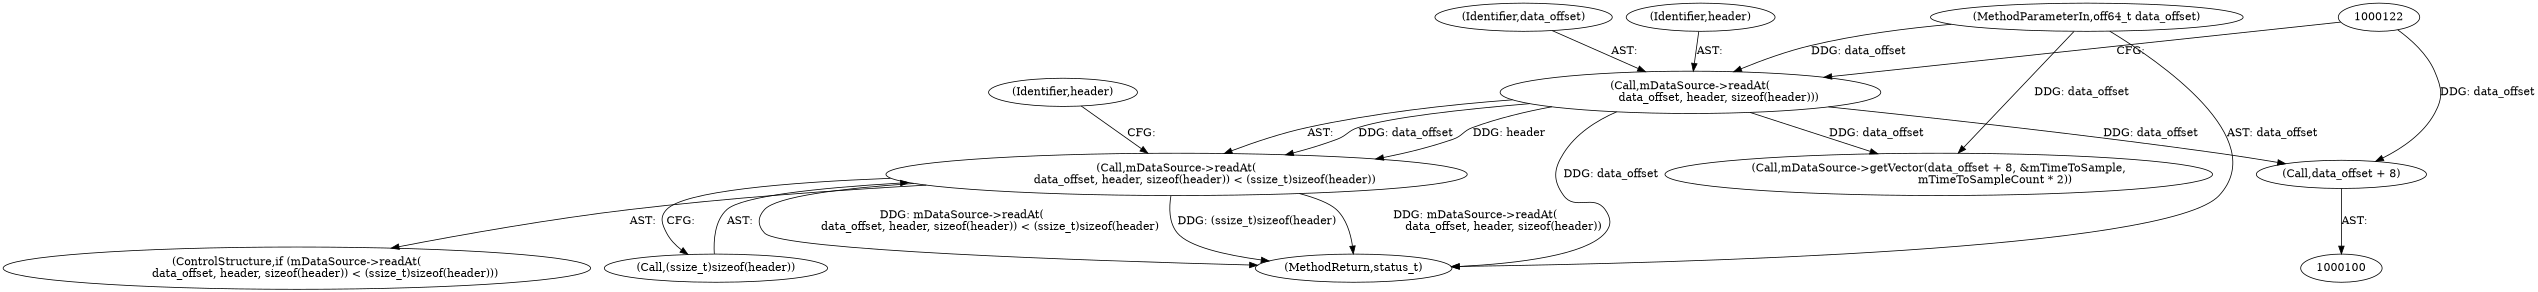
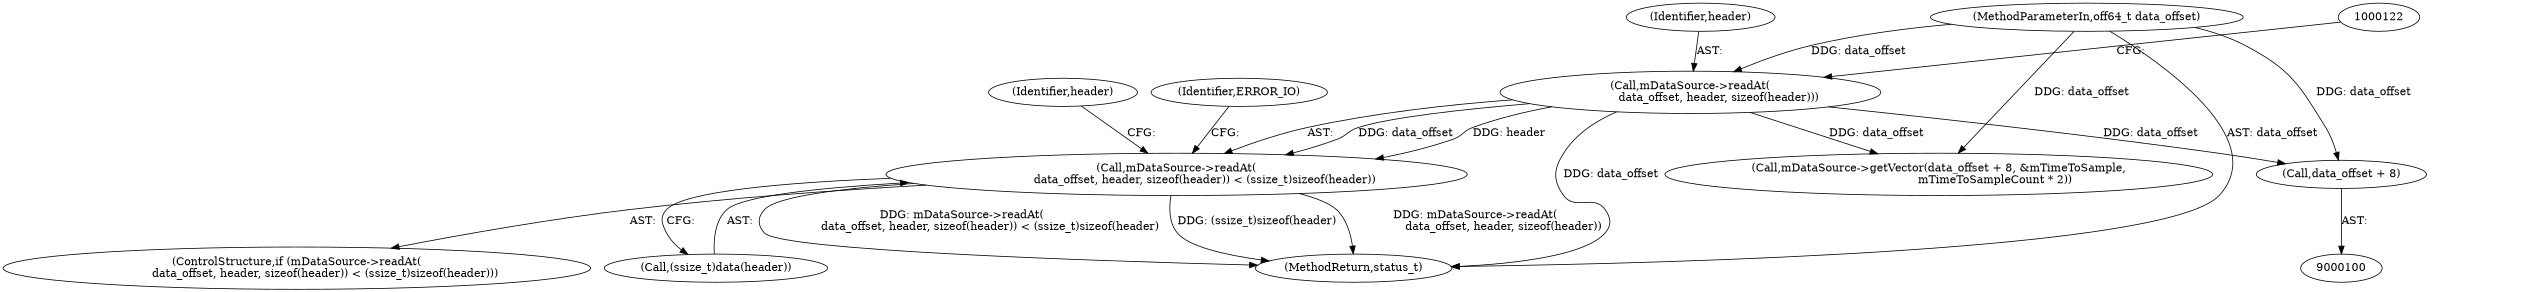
  digraph {
    n1 [label="(Call,mDataSource->readAt(\n                data_offset, header, sizeof(header)) < (ssize_t)sizeof(header))"]
    n2 [label="(ControlStructure,if (mDataSource->readAt(\n                data_offset, header, sizeof(header)) < (ssize_t)sizeof(header)))"]
-   n3 [label="(Call,(ssize_t)sizeof(header))"]
+   n3 [label="(Call,(ssize_t)data(header))"]
    n4 [label="(MethodReturn,status_t)"]
    n5 [label="(Call,mDataSource->readAt(\n                data_offset, header, sizeof(header)))"]
    n6 [label="(Call,mDataSource->getVector(data_offset + 8, &mTimeToSample,\n                                mTimeToSampleCount * 2))"]
    n7 [label="(Call,data_offset + 8)"]
-   1000100
+   1000100 [label=9000100]
    n9 [label="(MethodParameterIn,off64_t data_offset)"]
-   n10 [label="(Identifier,data_offset)"]
    n11 [label="(Identifier,header)"]
+   n12 [label="(Identifier,ERROR_IO)"]
    n13 [label="(Identifier,header)"]
    1000122
    n1 -> n2 [label="AST: "]
    n1 -> n3 [label="CFG: "]
    n1 -> n4 [label="DDG: mDataSource->readAt(\n                data_offset, header, sizeof(header)) < (ssize_t)sizeof(header)"]
    n1 -> n4 [label="DDG: (ssize_t)sizeof(header)"]
    n1 -> n4 [label="DDG: mDataSource->readAt(\n                data_offset, header, sizeof(header))"]
    n3 -> n1 [label="AST: "]
    n5 -> n1 [label="AST: "]
    n5 -> n1 [label="DDG: data_offset"]
    n5 -> n1 [label="DDG: header"]
    n5 -> n4 [label="DDG: data_offset"]
    n5 -> n6 [label="DDG: data_offset"]
    n5 -> n7 [label="DDG: data_offset"]
    n7 -> 1000100 [label="AST: "]
    n9 -> n4 [label="AST: data_offset"]
    n9 -> n5 [label="DDG: data_offset"]
    n9 -> n6 [label="DDG: data_offset"]
-   1000122 -> n7 [label="DDG: data_offset"]
-   n10 -> n5 [label="AST: "]
+   n9 -> n7 [label="DDG: data_offset"]
    n11 -> n1 [label="CFG: "]
+   n12 -> n1 [label="CFG: "]
    n13 -> n5 [label="AST: "]
    1000122 -> n5 [label="CFG: "]
  }
